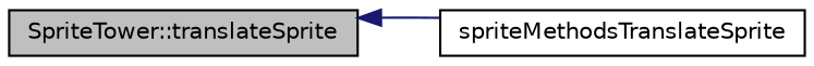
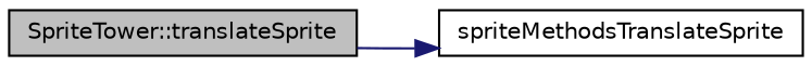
  digraph {
    rankdir=LR
    node [color=black fontname=Helvetica fontsize=10 shape=record style=filled]
    n1 [fillcolor=grey75 fontcolor=black height=0.2 label="SpriteTower::translateSprite" width=0.4]
    n2 [fillcolor=white height=0.2 label=spriteMethodsTranslateSprite width=0.4]
-   n2 -> n1 [color=midnightblue fontname=Helvetica fontsize=10 labelfontname=Helvetica labelfontsize=10 style=solid]
+   n1 -> n2 [color=midnightblue fontname=Helvetica fontsize=10 labelfontname=Helvetica labelfontsize=10 style=solid]
  }
